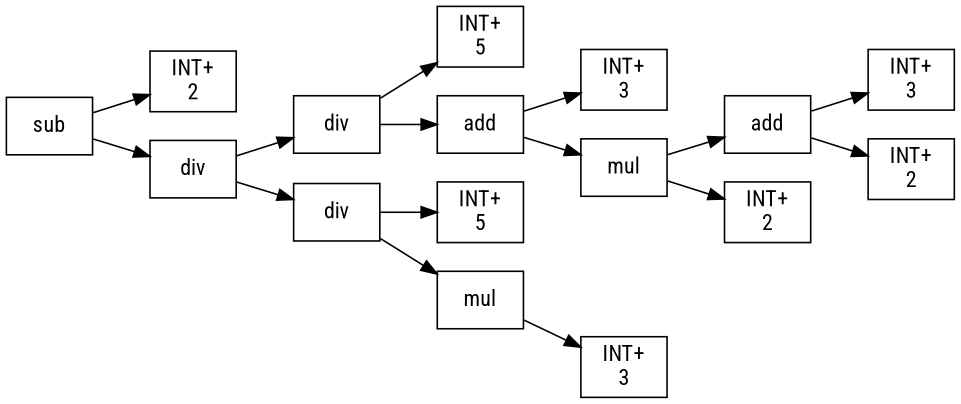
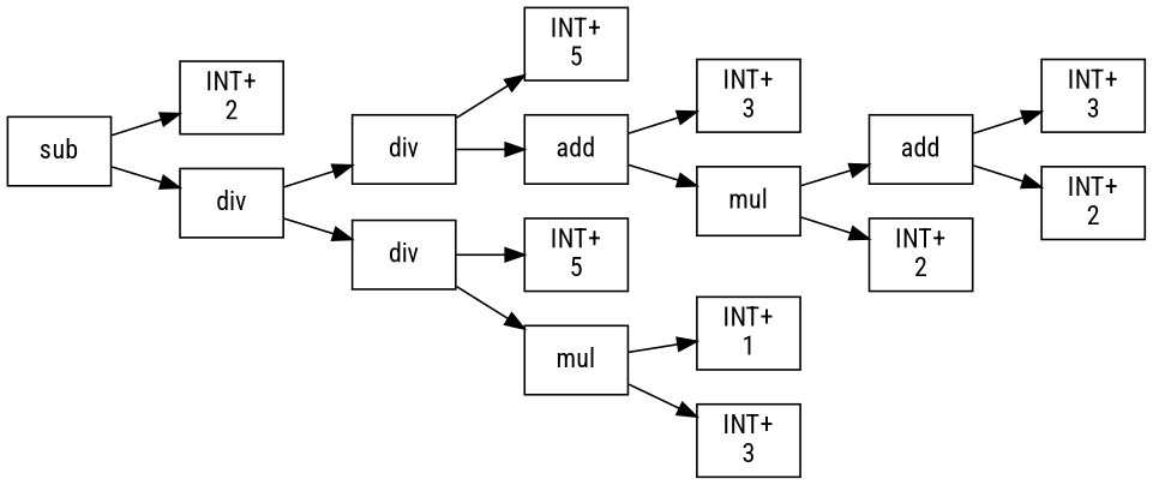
  digraph {
    rankdir=LR
    fontname="Roboto Condensed"
    node [shape=box fontname="Roboto Condensed"]
    edge [fontname="Roboto Condensed"]
    n1 [label=sub]
    n2 [label="INT+\n2"]
    n3 [label=div]
    n4 [label=div]
    n5 [label=div]
    n6 [label="INT+\n5"]
    n7 [label=add]
    n8 [label="INT+\n3"]
    n9 [label=mul]
    n10 [label=add]
    n11 [label="INT+\n2"]
    n12 [label="INT+\n3"]
    n13 [label="INT+\n2"]
    n14 [label="INT+\n5"]
    n15 [label=mul]
+   n16 [label="INT+\n1"]
    n17 [label="INT+\n3"]
    n1 -> n2
    n1 -> n3
    n3 -> n4
    n3 -> n5
    n4 -> n6
    n4 -> n7
    n5 -> n14
    n5 -> n15
    n7 -> n8
    n7 -> n9
    n9 -> n10
    n9 -> n11
    n10 -> n12
    n10 -> n13
+   n15 -> n16
    n15 -> n17
  }
